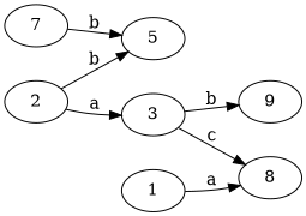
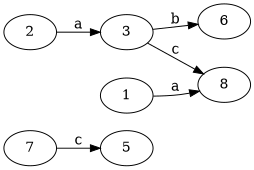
  strict digraph {
    rankdir=LR
    n1 [label=7]
    5
    2
    3
-   6 [label=9]
+   6
    8
    1
-   n1 -> 5 [label=b]
-   2 -> 5 [label=b]
+   n1 -> 5 [label=c]
    2 -> 3 [label=a]
    3 -> 6 [label=b]
    3 -> 8 [label=c]
    1 -> 8 [label=a]
  }
